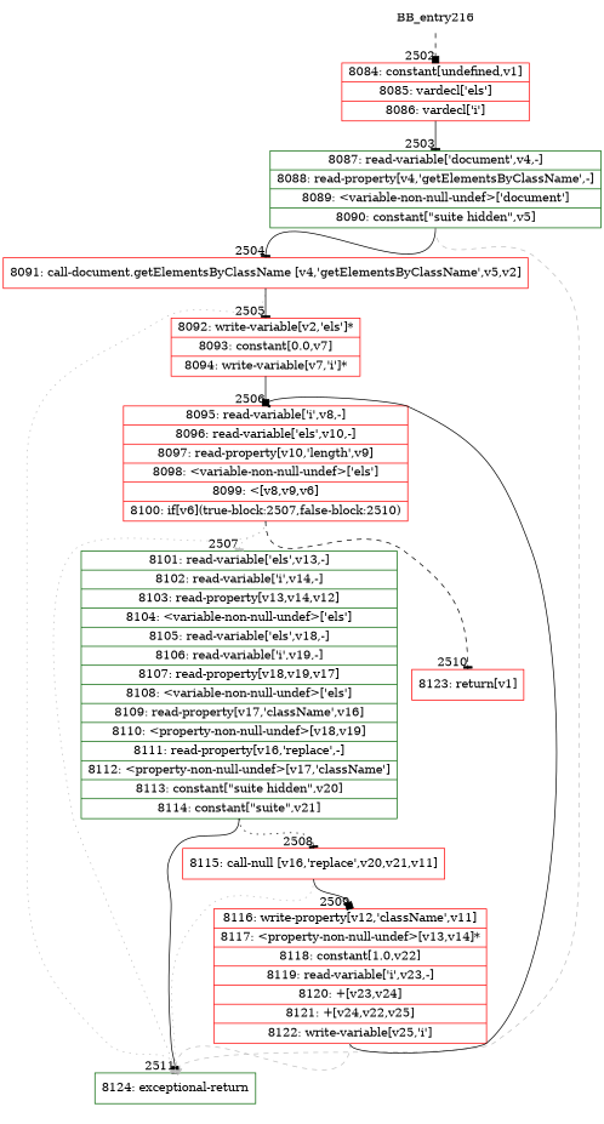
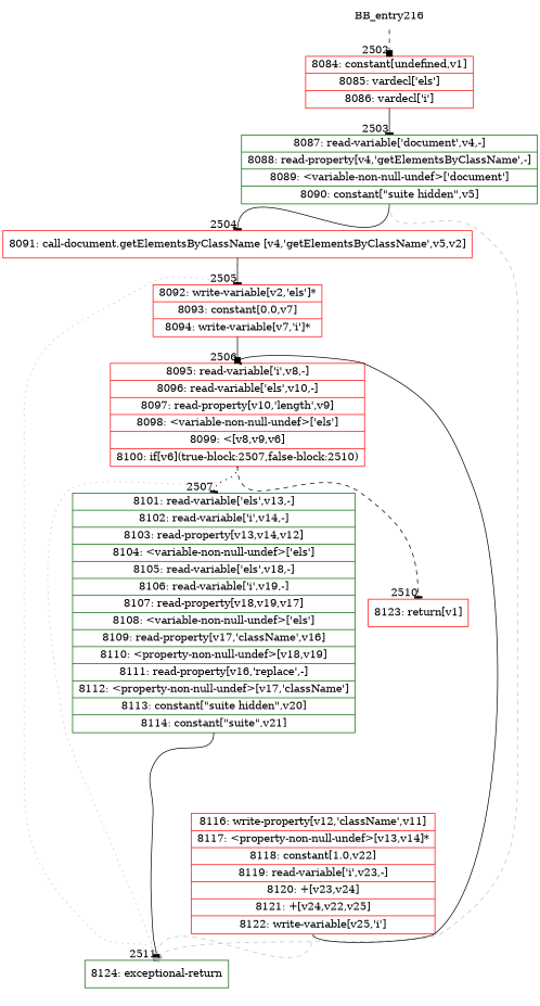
  digraph {
    rankdir=TD
    node [color=red shape=record]
    edge [arrowhead=tee headport=n style=solid tailport=s]
    BB_entry216 [color=darkgreen shape=none]
    n2 [label="{8084: constant[undefined,v1]|8085: vardecl['els']|8086: vardecl['i']}"]
    n3 [color=darkgreen label="{8087: read-variable['document',v4,-]|8088: read-property[v4,'getElementsByClassName',-]|8089: \<variable-non-null-undef\>['document']|8090: constant[\"suite hidden\",v5]}"]
    n4 [label="{8091: call-document.getElementsByClassName [v4,'getElementsByClassName',v5,v2]}"]
    n5 [color=darkgreen label="{8124: exceptional-return}"]
    n6 [label="{8092: write-variable[v2,'els']*|8093: constant[0.0,v7]|8094: write-variable[v7,'i']*}"]
    n7 [label="{8095: read-variable['i',v8,-]|8096: read-variable['els',v10,-]|8097: read-property[v10,'length',v9]|8098: \<variable-non-null-undef\>['els']|8099: \<[v8,v9,v6]|8100: if[v6](true-block:2507,false-block:2510)}"]
    n8 [color=darkgreen label="{8101: read-variable['els',v13,-]|8102: read-variable['i',v14,-]|8103: read-property[v13,v14,v12]|8104: \<variable-non-null-undef\>['els']|8105: read-variable['els',v18,-]|8106: read-variable['i',v19,-]|8107: read-property[v18,v19,v17]|8108: \<variable-non-null-undef\>['els']|8109: read-property[v17,'className',v16]|8110: \<property-non-null-undef\>[v18,v19]|8111: read-property[v16,'replace',-]|8112: \<property-non-null-undef\>[v17,'className']|8113: constant[\"suite hidden\",v20]|8114: constant[\"suite\",v21]}"]
    n9 [label="{8123: return[v1]}"]
-   n10 [label="{8115: call-null [v16,'replace',v20,v21,v11]}"]
    n11 [label="{8116: write-property[v12,'className',v11]|8117: \<property-non-null-undef\>[v13,v14]*|8118: constant[1.0,v22]|8119: read-variable['i',v23,-]|8120: +[v23,v24]|8121: +[v24,v22,v25]|8122: write-variable[v25,'i']}"]
    BB_entry216 -> n2 [arrowhead=box headlabel="    2502" style=dashed]
    n2 -> n3 [headlabel="      2503"]
    n3 -> n4 [headlabel="      2504"]
    n3 -> n5 [arrowhead=box color=gray headlabel="      2511" style=dashed]
    n4 -> n5 [color=gray style=dotted]
    n4 -> n6 [headlabel="      2505"]
    n6 -> n7 [arrowhead=box headlabel="      2506"]
    n7 -> n5 [color=gray style=dotted]
-   n7 -> n8 [headlabel="      2507" style=dotted color=gray]
+   n7 -> n8 [headlabel="      2507" style=dotted]
    n7 -> n9 [headlabel="      2510" style=dashed]
    n8 -> n5 [arrowhead=box color=black]
-   n8 -> n10 [headlabel="      2508" style=dotted]
-   n10 -> n5 [color=gray style=dotted]
-   n10 -> n11 [arrowhead=box headlabel="      2509"]
    n11 -> n5 [color=gray style=dashed]
    n11 -> n7
  }
